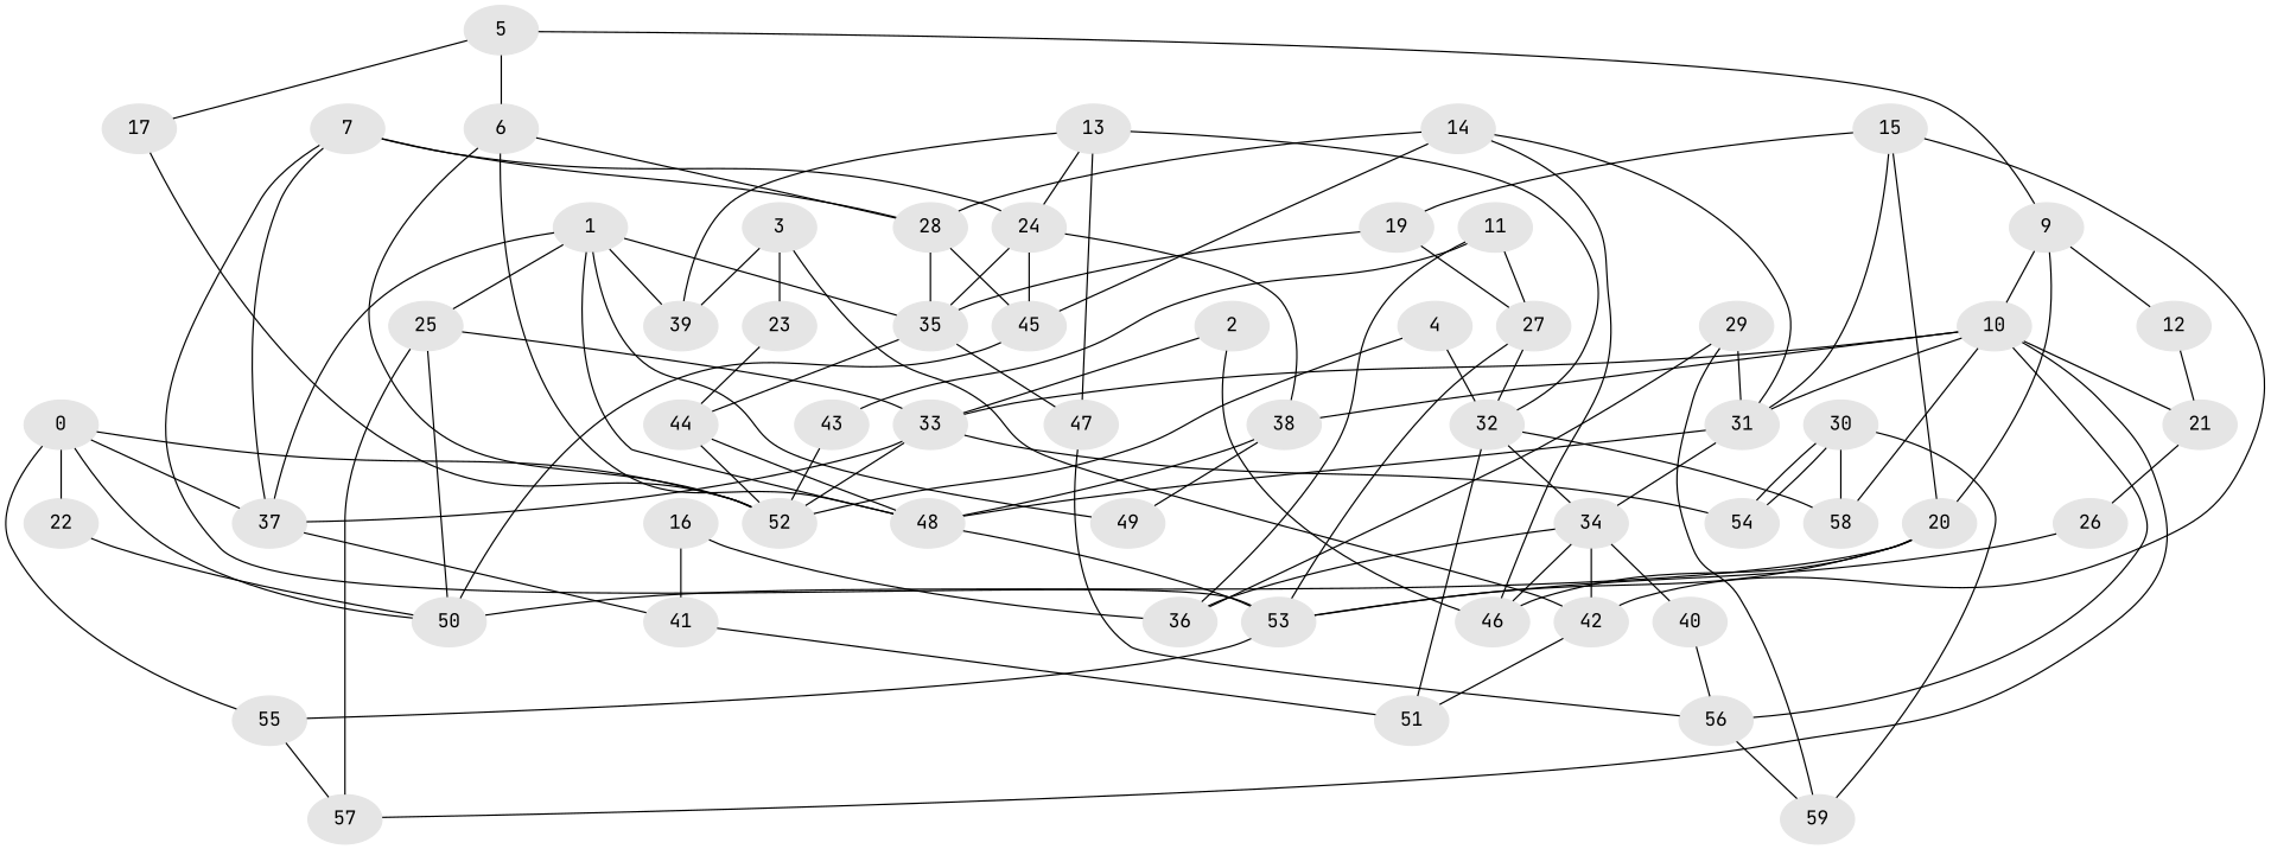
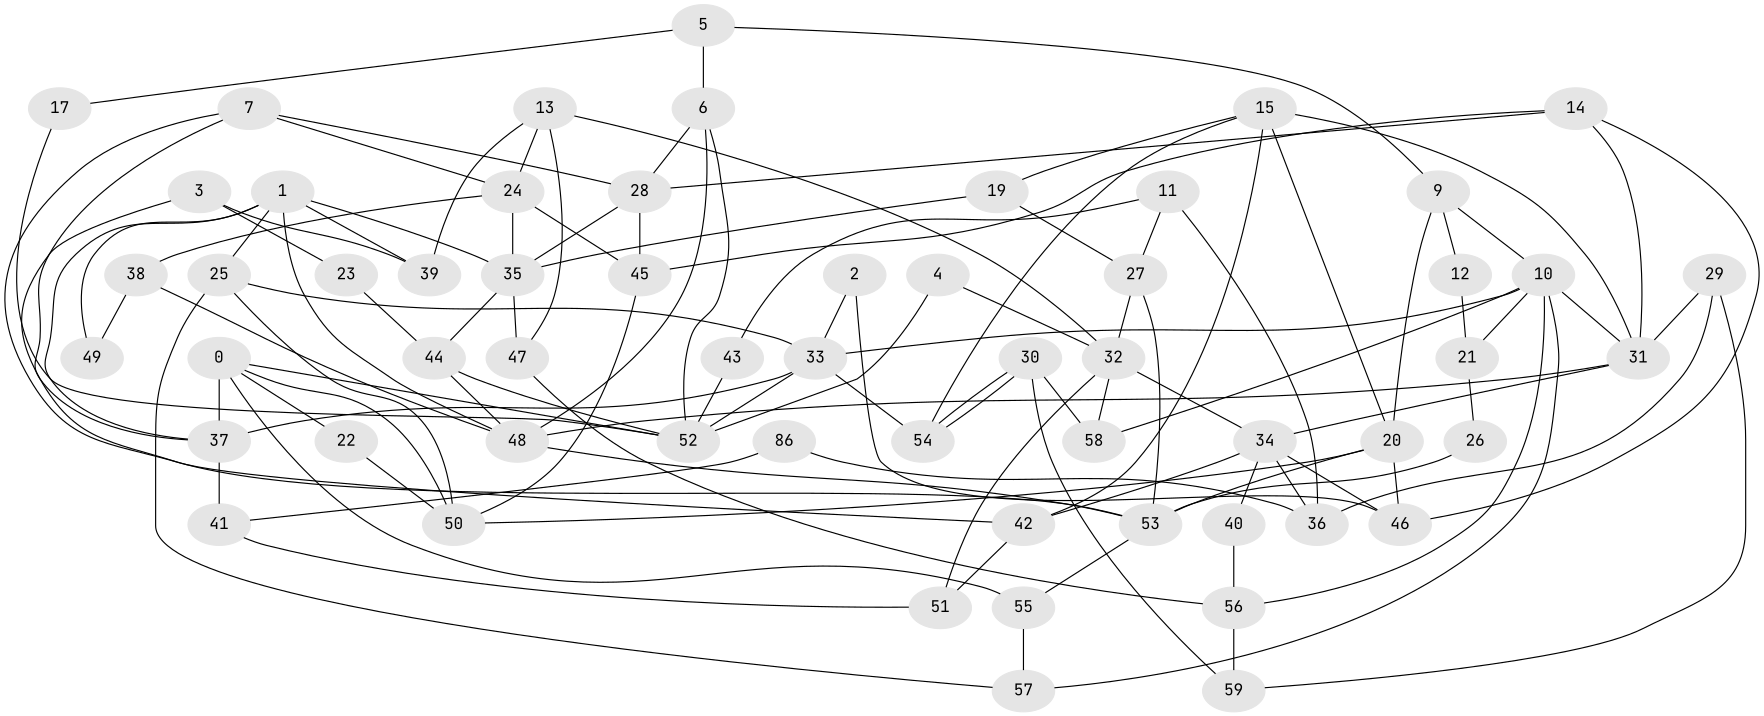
  graph {
    fontname="JetBrains Mono"
    node [color=gray90 fontname="JetBrains Mono" style=filled]
    edge [fontname="JetBrains Mono"]
    1
    25
    35
    37
    39
    48
    49
    33
    50
    57
    47
    44
    41
    53
    2
    46
    52
    54
    3
    23
    42
    51
    4
    32
    58
    34
    5
    6
    9
    17
    28
    10
    12
    20
    45
    7
    24
    38
    55
    n40 [label=0]
    22
    21
    31
    56
    26
    59
    11
    27
    36
    43
    13
    14
    15
    19
-   16
+   16 [label=86]
    29
    30
    40
    1 -- 25
    1 -- 35
    1 -- 37
    1 -- 39
    1 -- 48
    1 -- 49
    25 -- 33
    25 -- 50
    25 -- 57
    35 -- 47
    35 -- 44
    37 -- 41
    48 -- 53
    33 -- 37
    33 -- 52
    33 -- 54
    47 -- 56
    44 -- 48
    44 -- 52
    41 -- 51
    53 -- 55
    2 -- 33
    2 -- 46
    3 -- 39
    3 -- 23
    3 -- 42
    23 -- 44
    42 -- 51
    4 -- 52
    4 -- 32
    32 -- 51
    32 -- 58
    32 -- 34
    34 -- 46
    34 -- 42
    34 -- 36
    34 -- 40
    5 -- 6
    5 -- 9
    5 -- 17
    6 -- 48
    6 -- 52
    6 -- 28
    9 -- 10
    9 -- 12
    9 -- 20
    17 -- 52
    28 -- 35
    28 -- 45
    10 -- 33
    10 -- 57
    10 -- 58
-   10 -- 38
    10 -- 21
    10 -- 31
    10 -- 56
    12 -- 21
    20 -- 50
    20 -- 53
    20 -- 46
    45 -- 50
    7 -- 37
    7 -- 53
    7 -- 28
    7 -- 24
    24 -- 35
    24 -- 45
    24 -- 38
    38 -- 48
    38 -- 49
    55 -- 57
    n40 -- 37
    n40 -- 50
    n40 -- 52
    n40 -- 55
    n40 -- 22
    22 -- 50
    21 -- 26
    31 -- 48
    31 -- 34
    56 -- 59
    26 -- 53
    11 -- 27
    11 -- 36
    11 -- 43
    27 -- 53
    27 -- 32
    43 -- 52
    13 -- 39
    13 -- 47
    13 -- 32
    13 -- 24
    14 -- 46
    14 -- 28
    14 -- 45
    14 -- 31
+   15 -- 54
    15 -- 42
    15 -- 20
    15 -- 31
    15 -- 19
    19 -- 35
    19 -- 27
    16 -- 41
    16 -- 36
    29 -- 31
    29 -- 59
    29 -- 36
    30 -- 54
    30 -- 54
    30 -- 58
    30 -- 59
    40 -- 56
  }
